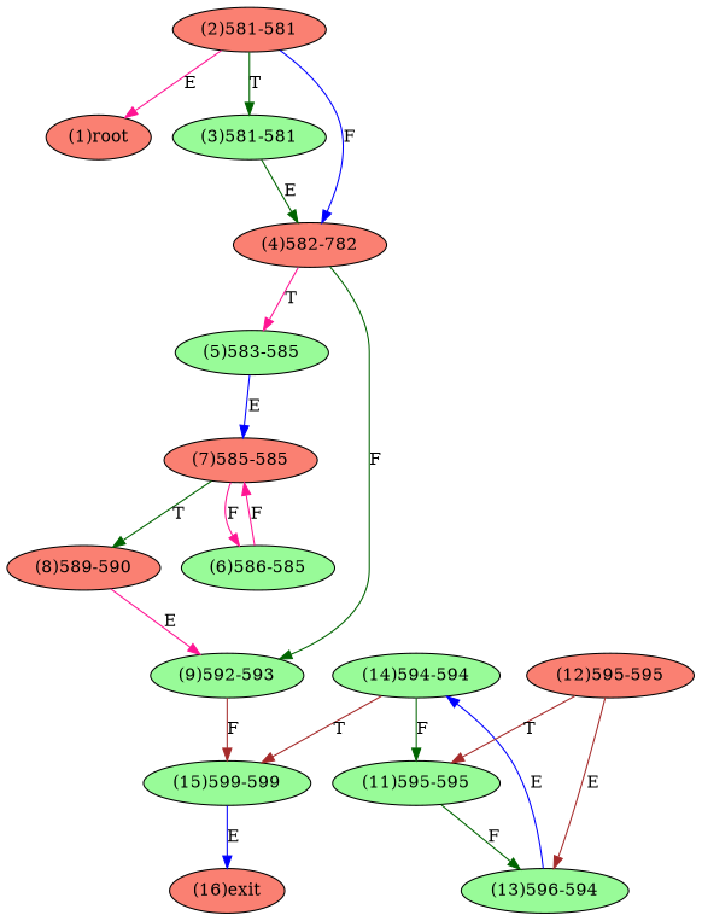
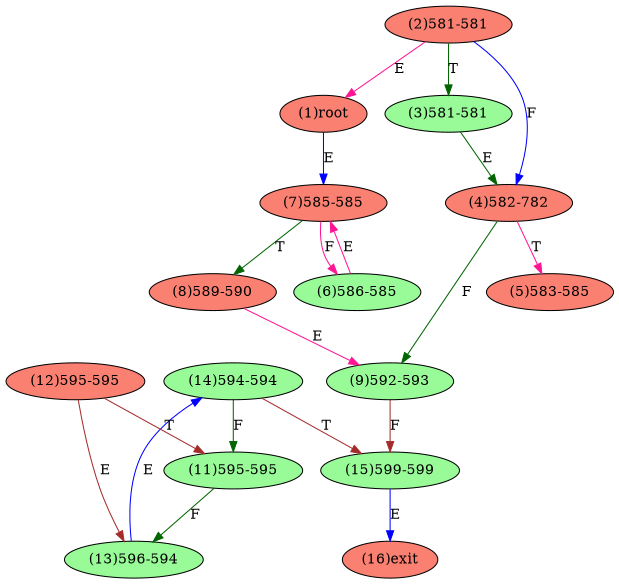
  digraph {
    node [fillcolor=salmon style=filled]
    edge [color=darkgreen]
    n1 [label="(1)root"]
    n2 [label="(2)581-581"]
    n3 [fillcolor=palegreen label="(3)581-581"]
    n4 [label="(4)582-782"]
-   n5 [fillcolor=palegreen label="(5)583-585"]
+   n5 [label="(5)583-585"]
    n6 [fillcolor=palegreen label="(9)592-593"]
    n7 [label="(7)585-585"]
    n8 [fillcolor=palegreen label="(15)599-599"]
    n9 [fillcolor=palegreen label="(6)586-585"]
    n10 [label="(8)589-590"]
    n11 [label="(16)exit"]
    n12 [fillcolor=palegreen label="(14)594-594"]
    n13 [fillcolor=palegreen label="(11)595-595"]
    n14 [fillcolor=palegreen label="(13)596-594"]
    n15 [label="(12)595-595"]
    n2 -> n1 [color=deeppink label=E]
    n2 -> n3 [label=T]
    n2 -> n4 [color=blue label=F]
    n3 -> n4 [label=E]
    n4 -> n5 [color=deeppink label=T]
    n4 -> n6 [label=F]
-   n5 -> n7 [color=blue label=E]
+   n1 -> n7 [color=blue label=E]
    n6 -> n8 [color=brown label=F]
    n7 -> n9 [color=deeppink label=F]
    n7 -> n10 [label=T]
    n8 -> n11 [color=blue label=E]
-   n9 -> n7 [color=deeppink label=F]
+   n9 -> n7 [color=deeppink label=E]
    n10 -> n6 [color=deeppink label=E]
    n12 -> n8 [color=brown label=T]
    n12 -> n13 [label=F]
    n13 -> n14 [label=F]
    n14 -> n12 [color=blue label=E]
    n15 -> n13 [color=brown label=T]
    n15 -> n14 [color=brown label=E]
  }
